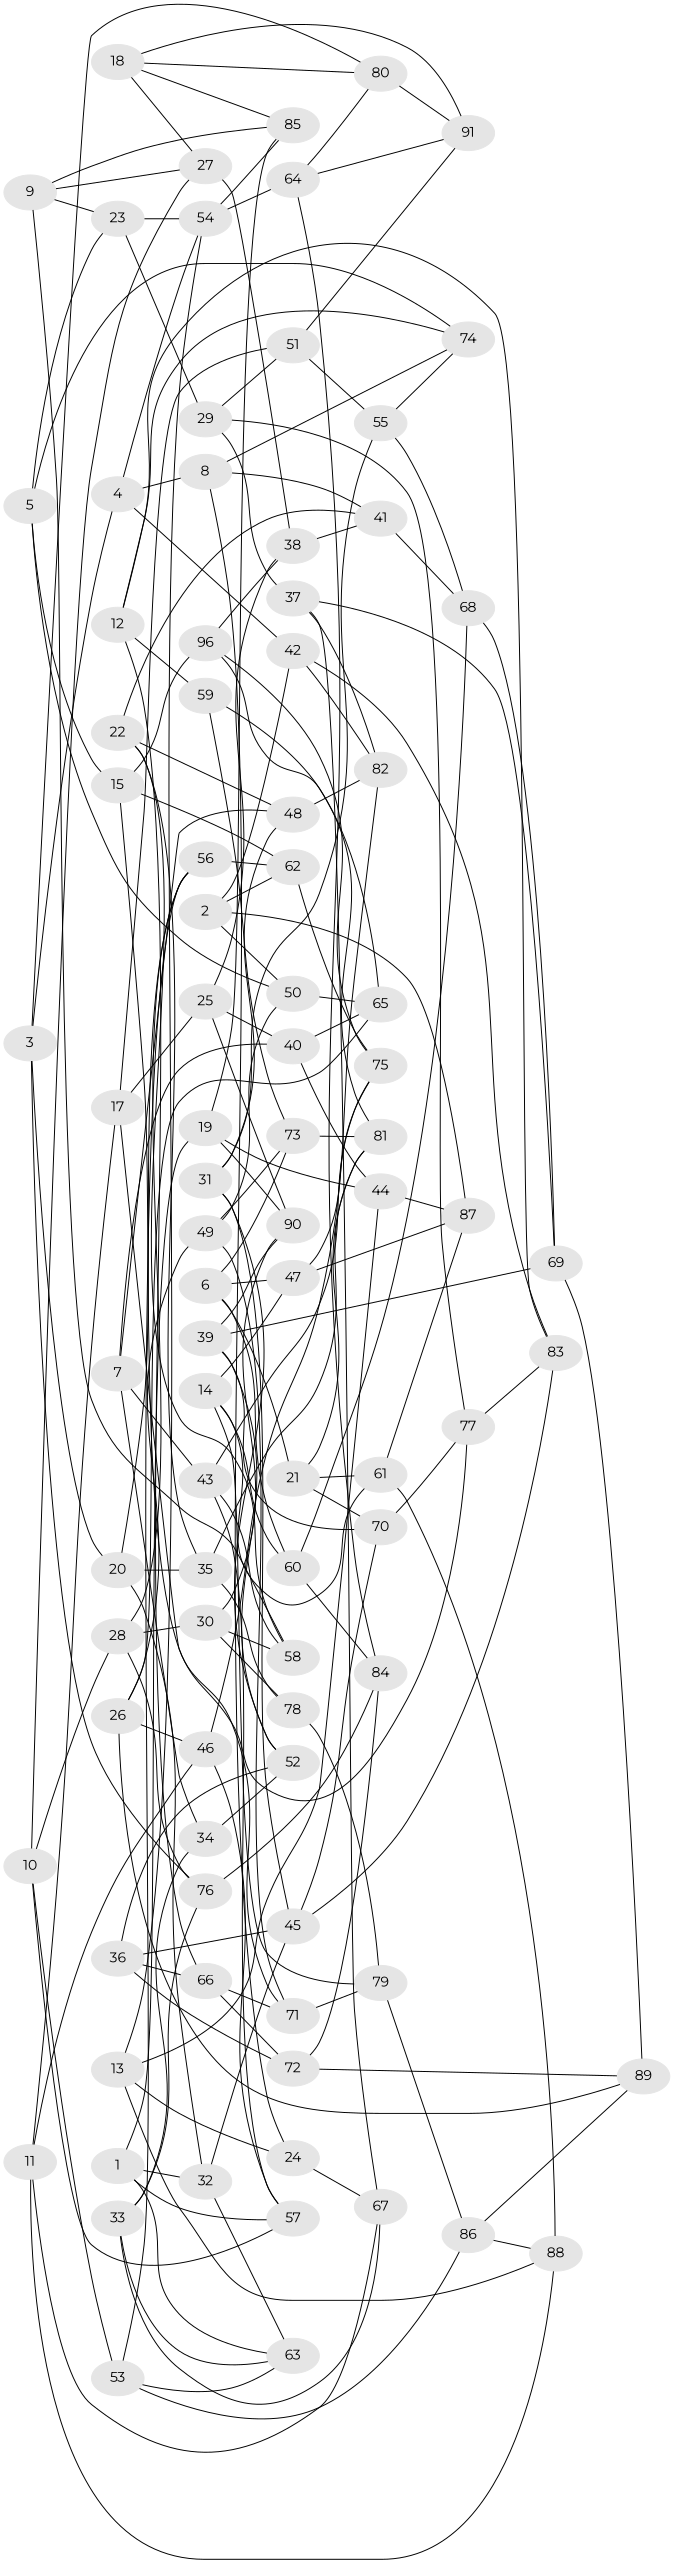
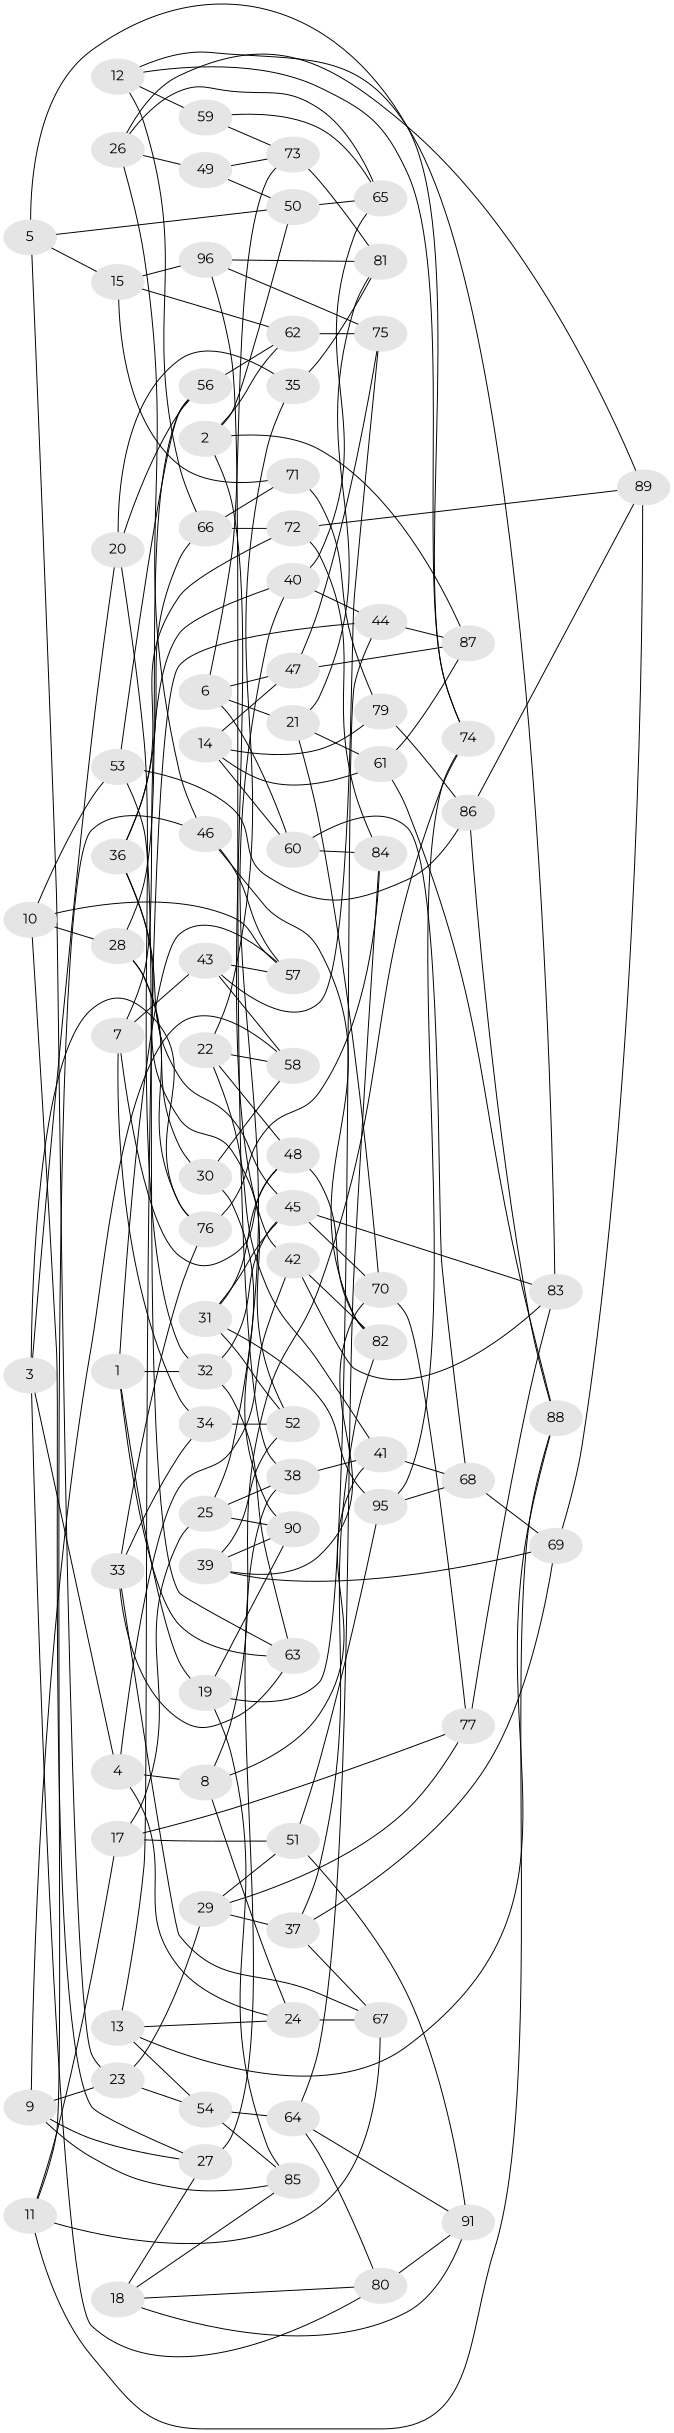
  graph {
    fontname=Montserrat
    rankdir=LR
    node [color=gray90 fontname=Montserrat style=filled]
    edge [fontname=Montserrat]
    1
    19
    32
    57
    63
    85
    44
    90
    45
    2
    42
    50
    62
    87
    83
    82
    65
    75
    3
    4
    20
    76
    80
    8
    24
    35
    56
    84
    91
    74
    41
    67
    5
    15
    23
    n36 [label=96]
    71
    54
    29
    6
    21
    47
    60
    73
    61
    81
    70
    68
    7
    34
    40
    43
    48
    52
    58
    9
    27
    38
    10
    28
    53
    30
    86
    11
    17
    46
    88
    25
    51
    77
    12
    59
    66
    72
    13
    64
    14
    79
-   55
+   55 [label=95]
    18
-   78
    22
    37
    26
    49
    89
    69
    31
    33
    36
    39
    1 -- 19
    1 -- 32
    1 -- 57
    1 -- 63
    19 -- 85
    19 -- 44
    19 -- 90
    32 -- 63
    32 -- 45
    44 -- 87
    45 -- 83
    45 -- 70
    2 -- 42
    2 -- 50
    2 -- 62
    2 -- 87
    42 -- 83
    42 -- 82
    50 -- 65
    62 -- 75
    3 -- 4
    3 -- 20
    3 -- 76
    3 -- 80
    4 -- 42
    4 -- 8
-   4 -- 54
+   4 -- 24
    20 -- 32
    20 -- 35
    20 -- 56
    76 -- 84
    80 -- 91
    8 -- 24
    8 -- 74
    8 -- 41
    24 -- 67
    35 -- 81
-   35 -- 78
    56 -- 62
    41 -- 68
    5 -- 50
    5 -- 74
    5 -- 15
    5 -- 23
    15 -- 62
    15 -- n36
    15 -- 71
    23 -- 54
    23 -- 29
    n36 -- 75
    n36 -- 81
    n36 -- 38
    71 -- 79
    54 -- 85
    54 -- 64
    29 -- 51
    29 -- 77
    29 -- 37
    6 -- 21
    6 -- 47
    6 -- 60
    6 -- 73
    21 -- 61
    21 -- 81
    21 -- 70
    47 -- 87
    47 -- 75
    60 -- 84
    60 -- 68
    73 -- 81
    61 -- 87
    61 -- 88
    70 -- 77
    68 -- 69
    7 -- 34
    7 -- 40
    7 -- 43
    7 -- 48
    34 -- 52
    40 -- 44
    40 -- 65
    43 -- 57
    43 -- 75
    43 -- 58
    48 -- 82
    9 -- 85
    9 -- 23
    9 -- 58
    9 -- 27
    27 -- 38
    38 -- 41
    10 -- 57
    10 -- 27
    10 -- 28
    10 -- 53
    28 -- 76
    28 -- 56
    28 -- 30
    53 -- 63
    53 -- 56
    53 -- 86
    30 -- 90
    30 -- 58
-   30 -- 78
    86 -- 88
    86 -- 89
    11 -- 67
    11 -- 17
    11 -- 46
    11 -- 88
    17 -- 25
    17 -- 51
    17 -- 77
    46 -- 57
    46 -- 82
    25 -- 90
    25 -- 40
    25 -- 38
    51 -- 91
    51 -- 55
    77 -- 83
    12 -- 83
    12 -- 74
    12 -- 59
    12 -- 66
    59 -- 65
    59 -- 73
    66 -- 71
    66 -- 72
    72 -- 84
    72 -- 89
    13 -- 44
    13 -- 24
    13 -- 54
    13 -- 88
    64 -- 80
    64 -- 84
    64 -- 91
    14 -- 47
    14 -- 60
    14 -- 61
    14 -- 79
    79 -- 86
    55 -- 74
    55 -- 68
    18 -- 85
    18 -- 80
    18 -- 91
    18 -- 27
-   78 -- 79
    22 -- 35
    22 -- 41
    22 -- 48
    22 -- 58
    37 -- 82
    37 -- 67
    37 -- 69
    26 -- 65
    26 -- 46
    26 -- 49
    26 -- 89
    49 -- 50
-   49 -- 71
    49 -- 73
    69 -- 89
    31 -- 45
    31 -- 48
    31 -- 52
    31 -- 55
    33 -- 63
    33 -- 76
    33 -- 67
    33 -- 34
    36 -- 45
    36 -- 52
    36 -- 66
    36 -- 72
    39 -- 90
    39 -- 70
    39 -- 52
    39 -- 69
  }
